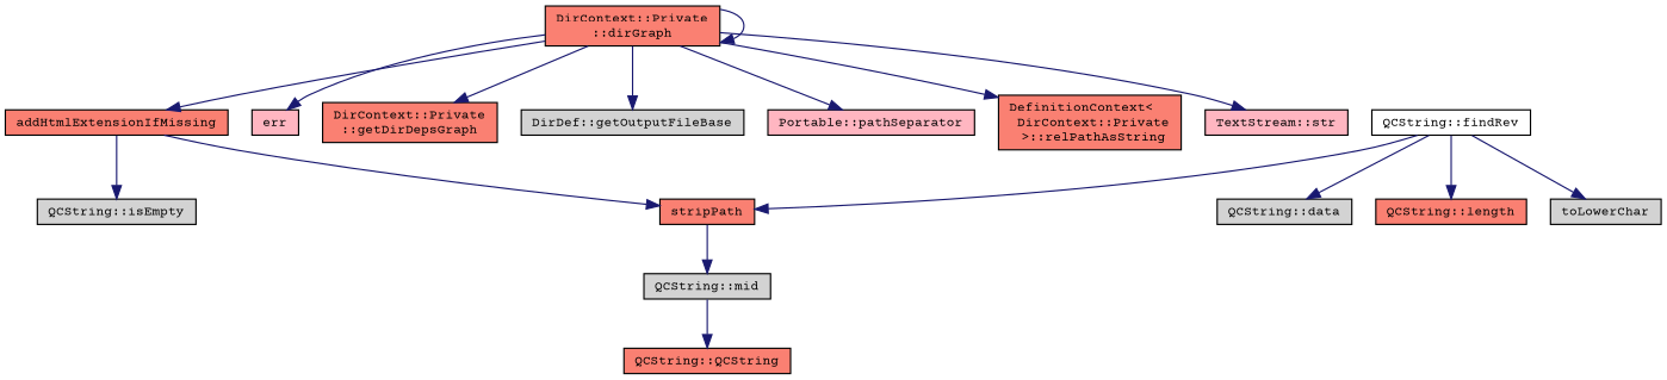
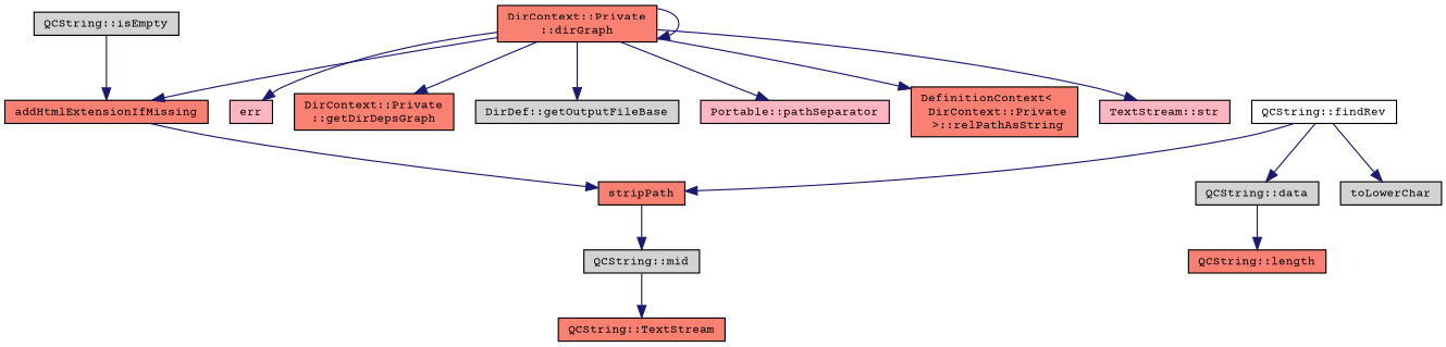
  digraph {
    fontname="Courier Prime"
    rankdir=TB
    node [color=black fillcolor=salmon fontname="Courier Prime" fontsize=10 shape=record style=filled]
    edge [color=midnightblue fontname="Courier Prime" fontsize=10 labelfontname=Helvetica labelfontsize=10 style=solid]
    n1 [fontcolor=black height=0.2 label="DirContext::Private\l::dirGraph" width=0.4]
    n2 [height=0.2 label=addHtmlExtensionIfMissing width=0.4]
    n3 [fillcolor=lightpink height=0.2 label=err width=0.4]
    n4 [height=0.2 label="DirContext::Private\l::getDirDepsGraph" width=0.4]
    n5 [fillcolor=lightgrey height=0.2 label="DirDef::getOutputFileBase" width=0.4]
    n6 [fillcolor=lightpink height=0.2 label="Portable::pathSeparator" width=0.4]
    n7 [height=0.2 label="DefinitionContext\<\l DirContext::Private\l \>::relPathAsString" width=0.4]
    n8 [fillcolor=lightpink height=0.2 label="TextStream::str" width=0.4]
    n9 [fillcolor=lightgrey height=0.2 label="QCString::isEmpty" width=0.4]
    n10 [height=0.2 label=stripPath width=0.4]
    n11 [fillcolor=lightgrey height=0.2 label="QCString::mid" width=0.4]
    n12 [fillcolor=white height=0.2 label="QCString::findRev" width=0.4]
    n13 [fillcolor=lightgrey height=0.2 label="QCString::data" width=0.4]
    n14 [height=0.2 label="QCString::length" width=0.4]
    n15 [fillcolor=lightgrey height=0.2 label=toLowerChar width=0.4]
-   n16 [height=0.2 label="QCString::QCString" width=0.4]
+   n16 [height=0.2 label="QCString::TextStream" width=0.4]
    n1 -> n1
    n1 -> n2
    n1 -> n3
    n1 -> n4
    n1 -> n5
    n1 -> n6
    n1 -> n7
    n1 -> n8
-   n2 -> n9
+   n9 -> n2
    n2 -> n10
    n10 -> n11
    n11 -> n16
    n12 -> n10
    n12 -> n13
-   n12 -> n14
+   n13 -> n14
    n12 -> n15
  }
